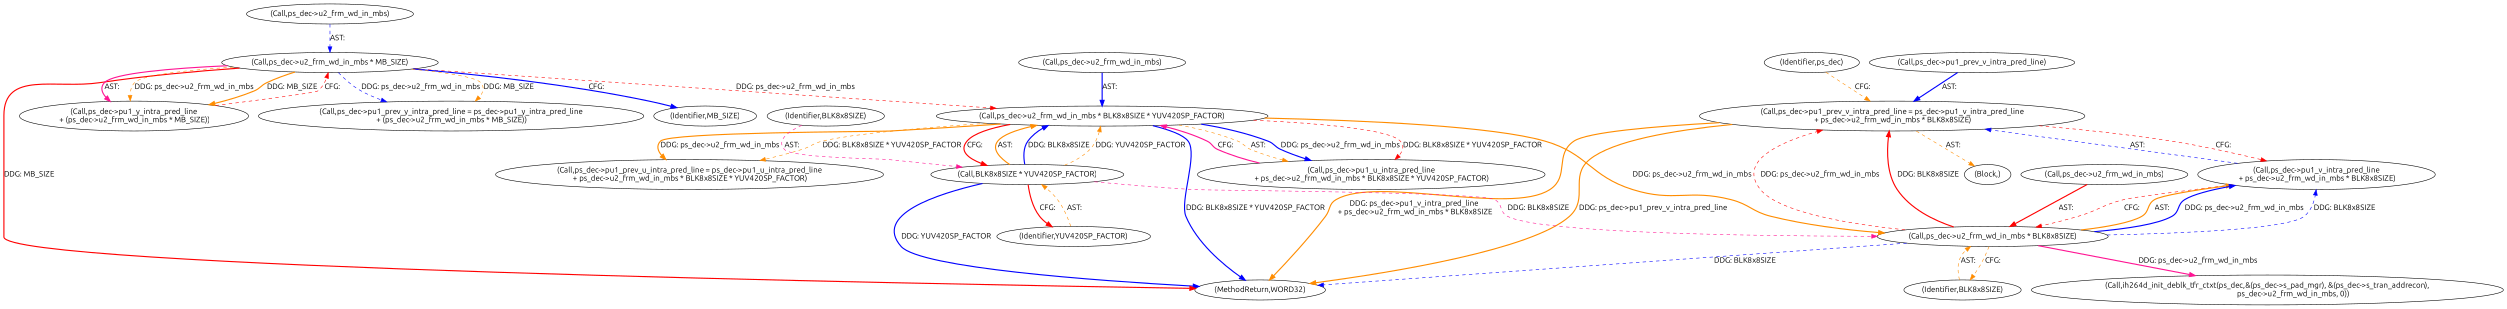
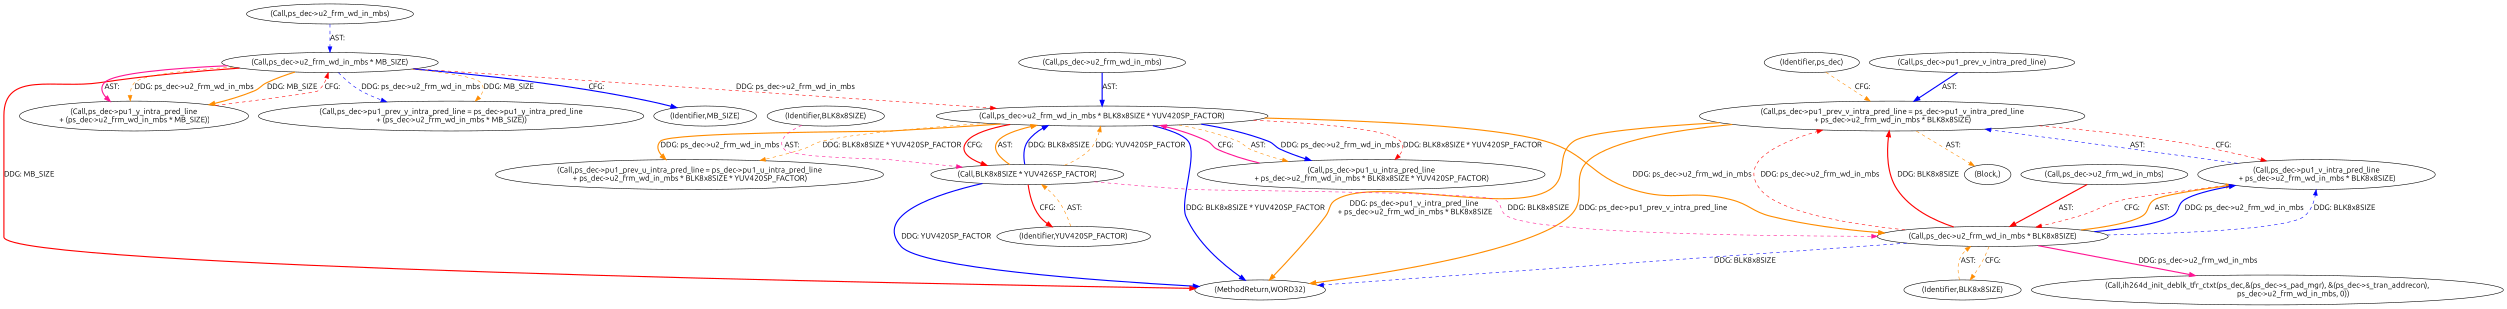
  digraph {
    fontname=Ubuntu
    node [fontname=Ubuntu]
    edge [color=darkorange fontname=Ubuntu style=dashed]
    n1 [label="(Call,ps_dec->pu1_prev_v_intra_pred_line = ps_dec->pu1_v_intra_pred_line\n + ps_dec->u2_frm_wd_in_mbs * BLK8x8SIZE)"]
    n2 [label="(Call,ps_dec->pu1_v_intra_pred_line\n + ps_dec->u2_frm_wd_in_mbs * BLK8x8SIZE)"]
    n3 [label="(MethodReturn,WORD32)"]
    n4 [label="(Block,)"]
    n5 [label="(Call,ps_dec->u2_frm_wd_in_mbs * BLK8x8SIZE)"]
    n6 [label="(Call,ih264d_init_deblk_tfr_ctxt(ps_dec,&(ps_dec->s_pad_mgr), &(ps_dec->s_tran_addrecon),\n                               ps_dec->u2_frm_wd_in_mbs, 0))"]
    n7 [label="(Identifier,BLK8x8SIZE)"]
    n8 [label="(Call,ps_dec->u2_frm_wd_in_mbs * BLK8x8SIZE * YUV420SP_FACTOR)"]
-   n9 [label="(Call,BLK8x8SIZE * YUV420SP_FACTOR)"]
+   n9 [label="(Call,BLK8x8SIZE * YUV426SP_FACTOR)"]
    n10 [label="(Call,ps_dec->pu1_u_intra_pred_line\n + ps_dec->u2_frm_wd_in_mbs * BLK8x8SIZE * YUV420SP_FACTOR)"]
    n11 [label="(Call,ps_dec->pu1_prev_u_intra_pred_line = ps_dec->pu1_u_intra_pred_line\n + ps_dec->u2_frm_wd_in_mbs * BLK8x8SIZE * YUV420SP_FACTOR)"]
    n12 [label="(Identifier,YUV420SP_FACTOR)"]
    n13 [label="(Call,ps_dec->u2_frm_wd_in_mbs * MB_SIZE)"]
    n14 [label="(Identifier,MB_SIZE)"]
    n15 [label="(Call,ps_dec->pu1_y_intra_pred_line\n + (ps_dec->u2_frm_wd_in_mbs * MB_SIZE))"]
    n16 [label="(Call,ps_dec->pu1_prev_y_intra_pred_line = ps_dec->pu1_y_intra_pred_line\n + (ps_dec->u2_frm_wd_in_mbs * MB_SIZE))"]
    n17 [label="(Call,ps_dec->u2_frm_wd_in_mbs)"]
    n18 [label="(Call,ps_dec->u2_frm_wd_in_mbs)"]
    n19 [label="(Identifier,ps_dec)"]
    n20 [label="(Call,ps_dec->pu1_prev_v_intra_pred_line)"]
    n21 [label="(Call,ps_dec->u2_frm_wd_in_mbs)"]
    n22 [label="(Identifier,BLK8x8SIZE)"]
    n1 -> n2 [color=red label="CFG: "]
    n1 -> n3 [label="DDG: ps_dec->pu1_v_intra_pred_line\n + ps_dec->u2_frm_wd_in_mbs * BLK8x8SIZE" style=bold]
    n1 -> n3 [label="DDG: ps_dec->pu1_prev_v_intra_pred_line" style=bold]
    n1 -> n4 [label="AST: "]
    n2 -> n1 [color=blue label="AST: "]
    n2 -> n5 [color=red label="CFG: "]
    n5 -> n1 [color=red label="DDG: ps_dec->u2_frm_wd_in_mbs"]
    n5 -> n1 [color=red label="DDG: BLK8x8SIZE" style=bold]
    n5 -> n2 [label="AST: " style=bold]
    n5 -> n2 [color=blue label="DDG: ps_dec->u2_frm_wd_in_mbs" style=bold]
    n5 -> n2 [color=blue label="DDG: BLK8x8SIZE"]
    n5 -> n3 [color=blue label="DDG: BLK8x8SIZE"]
    n5 -> n6 [color=deeppink label="DDG: ps_dec->u2_frm_wd_in_mbs" style=bold]
    n5 -> n7 [label="CFG: "]
    n7 -> n5 [label="AST: "]
    n8 -> n3 [color=blue label="DDG: BLK8x8SIZE * YUV420SP_FACTOR" style=bold]
    n8 -> n5 [label="DDG: ps_dec->u2_frm_wd_in_mbs" style=bold]
    n8 -> n9 [color=red label="CFG: " style=bold]
    n8 -> n10 [label="AST: "]
    n8 -> n10 [color=blue label="DDG: ps_dec->u2_frm_wd_in_mbs" style=bold]
    n8 -> n10 [color=red label="DDG: BLK8x8SIZE * YUV420SP_FACTOR"]
    n8 -> n11 [label="DDG: ps_dec->u2_frm_wd_in_mbs" style=bold]
    n8 -> n11 [label="DDG: BLK8x8SIZE * YUV420SP_FACTOR"]
    n9 -> n3 [color=blue label="DDG: YUV420SP_FACTOR" style=bold]
    n9 -> n5 [color=deeppink label="DDG: BLK8x8SIZE"]
    n9 -> n8 [label="AST: " style=bold]
    n9 -> n8 [color=blue label="DDG: BLK8x8SIZE" style=bold]
    n9 -> n8 [label="DDG: YUV420SP_FACTOR"]
    n9 -> n12 [color=red label="CFG: " style=bold]
    n10 -> n8 [color=deeppink label="CFG: " style=bold]
    n12 -> n9 [label="AST: "]
    n13 -> n3 [color=red label="DDG: MB_SIZE" style=bold]
    n13 -> n8 [color=red label="DDG: ps_dec->u2_frm_wd_in_mbs"]
    n13 -> n14 [color=blue label="CFG: " style=bold]
    n13 -> n15 [color=deeppink label="AST: " style=bold]
    n13 -> n15 [label="DDG: ps_dec->u2_frm_wd_in_mbs"]
    n13 -> n15 [label="DDG: MB_SIZE" style=bold]
    n13 -> n16 [color=blue label="DDG: ps_dec->u2_frm_wd_in_mbs"]
    n13 -> n16 [label="DDG: MB_SIZE"]
    n15 -> n13 [color=red label="CFG: "]
    n17 -> n13 [color=blue label="AST: "]
    n18 -> n5 [color=red label="AST: " style=bold]
    n19 -> n1 [label="CFG: "]
    n20 -> n1 [color=blue label="AST: " style=bold]
    n21 -> n8 [color=blue label="AST: " style=bold]
    n22 -> n9 [color=deeppink label="AST: "]
  }
